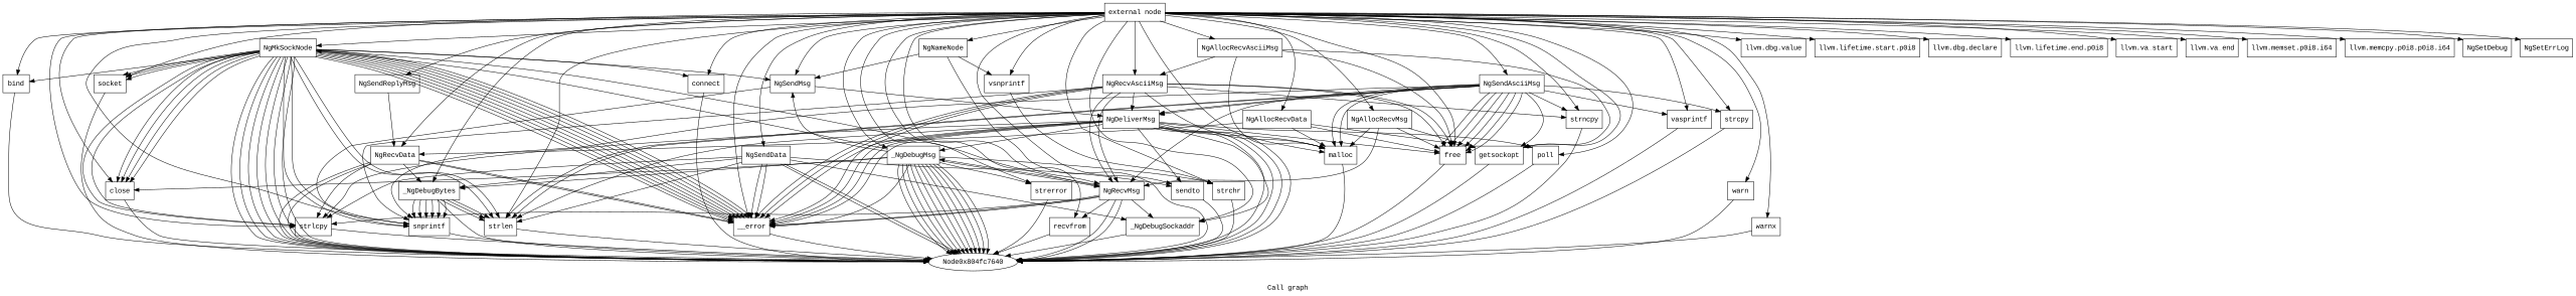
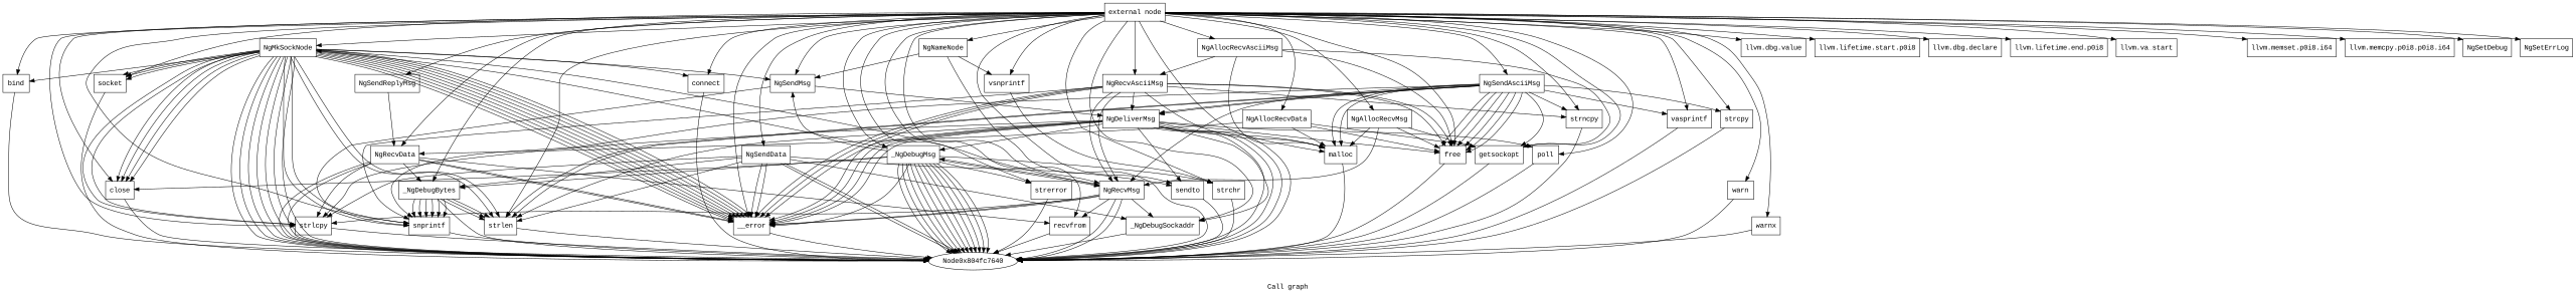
  digraph {
    fontname="Liberation Mono"
    label="Call graph"
    node [fontname="Liberation Mono" shape=record]
    edge [fontname="Liberation Mono"]
    n1 [label="{external node}"]
    n2 [label="{NgMkSockNode}"]
    n3 [label="{llvm.dbg.value}"]
    n4 [label="{llvm.lifetime.start.p0i8}"]
    n5 [label="{llvm.dbg.declare}"]
    n6 [label="{socket}"]
    n7 [label="{__error}"]
    n8 [label="{strlcpy}"]
    n9 [label="{strlen}"]
    n10 [label="{bind}"]
    n11 [label="{llvm.lifetime.end.p0i8}"]
    n12 [label="{snprintf}"]
    n13 [label="{connect}"]
    n14 [label="{close}"]
    n15 [label="{NgNameNode}"]
    n16 [label="{llvm.va_start}"]
    n17 [label="{vsnprintf}"]
-   n18 [label="{llvm.va_end}"]
    n19 [label="{NgRecvData}"]
    n20 [label="{recvfrom}"]
    n21 [label="{NgAllocRecvData}"]
    n22 [label="{getsockopt}"]
    n23 [label="{malloc}"]
    n24 [label="{free}"]
    n25 [label="{NgSendData}"]
    n26 [label="{sendto}"]
    n27 [label="{NgSendMsg}"]
    n28 [label="{llvm.memset.p0i8.i64}"]
    n29 [label="{llvm.memcpy.p0i8.p0i8.i64}"]
    n30 [label="{poll}"]
    n31 [label="{NgSendAsciiMsg}"]
    n32 [label="{vasprintf}"]
    n33 [label="{strncpy}"]
    n34 [label="{strcpy}"]
    n35 [label="{NgRecvMsg}"]
    n36 [label="{NgAllocRecvMsg}"]
    n37 [label="{NgSendReplyMsg}"]
    n38 [label="{NgRecvAsciiMsg}"]
    n39 [label="{NgAllocRecvAsciiMsg}"]
    n40 [label="{warn}"]
    n41 [label="{warnx}"]
    n42 [label="{NgSetDebug}"]
    n43 [label="{NgSetErrLog}"]
    n44 [label="{_NgDebugSockaddr}"]
    n45 [label="{_NgDebugMsg}"]
    n46 [label="{strchr}"]
    n47 [label="{strerror}"]
    n48 [label="{_NgDebugBytes}"]
    Node0x804fc7640 [shape=""]
    n50 [label="{NgDeliverMsg}"]
    n1 -> n2
    n1 -> n3
    n1 -> n4
    n1 -> n5
    n1 -> n6
    n1 -> n7
    n1 -> n8
    n1 -> n9
    n1 -> n10
    n1 -> n11
    n1 -> n12
    n1 -> n13
    n1 -> n14
    n1 -> n15
    n1 -> n16
    n1 -> n17
-   n1 -> n18
    n1 -> n19
    n1 -> n20
    n1 -> n21
    n1 -> n22
    n1 -> n23
    n1 -> n24
    n1 -> n25
    n1 -> n26
    n1 -> n27
    n1 -> n28
    n1 -> n29
    n1 -> n30
    n1 -> n31
    n1 -> n32
    n1 -> n33
    n1 -> n34
    n1 -> n35
    n1 -> n36
    n1 -> n37
    n1 -> n38
    n1 -> n39
    n1 -> n40
    n1 -> n41
    n1 -> n42
    n1 -> n43
    n1 -> n44
    n1 -> n45
    n1 -> n46
    n1 -> n47
    n1 -> n48
    n2 -> n6
    n2 -> n6
    n2 -> n6
    n2 -> n7
    n2 -> n7
    n2 -> n7
    n2 -> n7
    n2 -> n7
    n2 -> n7
    n2 -> n7
    n2 -> n7
    n2 -> n7
    n2 -> n8
    n2 -> n8
    n2 -> n9
    n2 -> n9
    n2 -> n10
    n2 -> n12
    n2 -> n12
    n2 -> n13
    n2 -> n14
    n2 -> n14
    n2 -> n14
    n2 -> n14
    n2 -> n27
    n2 -> n35
    n2 -> Node0x804fc7640
    n2 -> Node0x804fc7640
    n2 -> Node0x804fc7640
    n2 -> Node0x804fc7640
    n2 -> Node0x804fc7640
    n2 -> Node0x804fc7640
    n2 -> Node0x804fc7640
    n6 -> Node0x804fc7640
    n7 -> Node0x804fc7640
    n8 -> Node0x804fc7640
    n9 -> Node0x804fc7640
    n10 -> Node0x804fc7640
    n12 -> Node0x804fc7640
    n13 -> Node0x804fc7640
    n14 -> Node0x804fc7640
    n15 -> n17
    n15 -> n27
    n15 -> Node0x804fc7640
    n17 -> n46
    n19 -> n7
    n19 -> n7
    n19 -> n8
+   n19 -> n20
    n19 -> n48
    n19 -> Node0x804fc7640
    n19 -> Node0x804fc7640
    n20 -> Node0x804fc7640
    n21 -> n19
    n21 -> n22
    n21 -> n23
    n21 -> n24
    n22 -> Node0x804fc7640
    n23 -> Node0x804fc7640
    n24 -> Node0x804fc7640
    n25 -> n7
    n25 -> n7
    n25 -> n8
    n25 -> n9
    n25 -> n26
    n25 -> n44
    n25 -> n48
    n25 -> Node0x804fc7640
    n25 -> Node0x804fc7640
    n26 -> Node0x804fc7640
    n27 -> n12
    n27 -> n50
    n30 -> Node0x804fc7640
    n31 -> n9
    n31 -> n9
    n31 -> n12
    n31 -> n22
    n31 -> n23
    n31 -> n23
    n31 -> n24
    n31 -> n24
    n31 -> n24
    n31 -> n24
    n31 -> n24
    n31 -> n24
    n31 -> n32
    n31 -> n33
    n31 -> n34
    n31 -> n35
    n31 -> n50
    n31 -> n50
    n32 -> Node0x804fc7640
    n33 -> Node0x804fc7640
    n34 -> Node0x804fc7640
    n35 -> n7
    n35 -> n7
    n35 -> n8
    n35 -> n20
    n35 -> n44
    n35 -> n45
    n35 -> Node0x804fc7640
    n35 -> Node0x804fc7640
    n36 -> n22
    n36 -> n23
    n36 -> n24
    n36 -> n35
    n37 -> n19
    n38 -> n7
    n38 -> n7
    n38 -> n7
    n38 -> n12
    n38 -> n23
    n38 -> n24
    n38 -> n24
    n38 -> n33
    n38 -> n35
    n38 -> n35
    n38 -> n50
    n39 -> n22
    n39 -> n23
    n39 -> n24
    n39 -> n38
    n40 -> Node0x804fc7640
    n41 -> Node0x804fc7640
    n44 -> Node0x804fc7640
    n45 -> n2
    n45 -> n7
    n45 -> n14
    n45 -> n27
    n45 -> n35
    n45 -> n46
    n45 -> n47
    n45 -> n48
    n45 -> Node0x804fc7640
    n45 -> Node0x804fc7640
    n45 -> Node0x804fc7640
    n45 -> Node0x804fc7640
    n45 -> Node0x804fc7640
    n45 -> Node0x804fc7640
    n45 -> Node0x804fc7640
    n45 -> Node0x804fc7640
    n45 -> Node0x804fc7640
    n45 -> Node0x804fc7640
    n45 -> Node0x804fc7640
    n46 -> Node0x804fc7640
    n47 -> Node0x804fc7640
    n48 -> n9
    n48 -> n9
    n48 -> n9
    n48 -> n12
    n48 -> n12
    n48 -> n12
    n48 -> n12
    n48 -> n12
    n48 -> n12
    n48 -> Node0x804fc7640
    n50 -> n7
    n50 -> n7
    n50 -> n7
    n50 -> n7
    n50 -> n8
    n50 -> n9
    n50 -> n23
    n50 -> n24
    n50 -> n26
    n50 -> n30
    n50 -> n44
    n50 -> n45
    n50 -> Node0x804fc7640
    n50 -> Node0x804fc7640
    n50 -> Node0x804fc7640
    n50 -> Node0x804fc7640
  }
